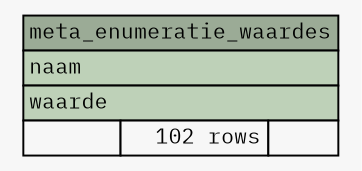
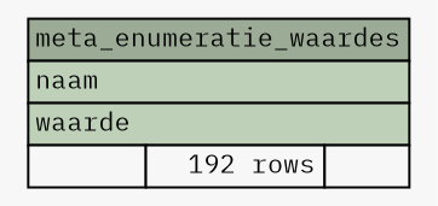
  digraph {
    bgcolor="#f7f7f7"
    fontname="IBM Plex Mono"
    fontsize=11
    nodesep=0.18
    rankdir=TB
    ranksep=0.46
-   n1 [fontname="IBM Plex Mono" fontsize=11 label=<     <TABLE BORDER="0" CELLBORDER="1" CELLSPACING="0" BGCOLOR="#ffffff">       <TR><TD COLSPAN="3" BGCOLOR="#9bab96" ALIGN="CENTER">meta_enumeratie_waardes</TD></TR>       <TR><TD PORT="naam" COLSPAN="3" BGCOLOR="#bed1b8" ALIGN="LEFT">naam</TD></TR>       <TR><TD PORT="waarde" COLSPAN="3" BGCOLOR="#bed1b8" ALIGN="LEFT">waarde</TD></TR>       <TR><TD ALIGN="LEFT" BGCOLOR="#f7f7f7">  </TD><TD ALIGN="RIGHT" BGCOLOR="#f7f7f7">102 rows</TD><TD ALIGN="RIGHT" BGCOLOR="#f7f7f7">  </TD></TR>     </TABLE>> shape=plaintext]
+   n1 [fontname="IBM Plex Mono" fontsize=11 label=<     <TABLE BORDER="0" CELLBORDER="1" CELLSPACING="0" BGCOLOR="#ffffff">       <TR><TD COLSPAN="3" BGCOLOR="#9bab96" ALIGN="CENTER">meta_enumeratie_waardes</TD></TR>       <TR><TD PORT="naam" COLSPAN="3" BGCOLOR="#bed1b8" ALIGN="LEFT">naam</TD></TR>       <TR><TD PORT="waarde" COLSPAN="3" BGCOLOR="#bed1b8" ALIGN="LEFT">waarde</TD></TR>       <TR><TD ALIGN="LEFT" BGCOLOR="#f7f7f7">  </TD><TD ALIGN="RIGHT" BGCOLOR="#f7f7f7">192 rows</TD><TD ALIGN="RIGHT" BGCOLOR="#f7f7f7">  </TD></TR>     </TABLE>> shape=plaintext]
  }
